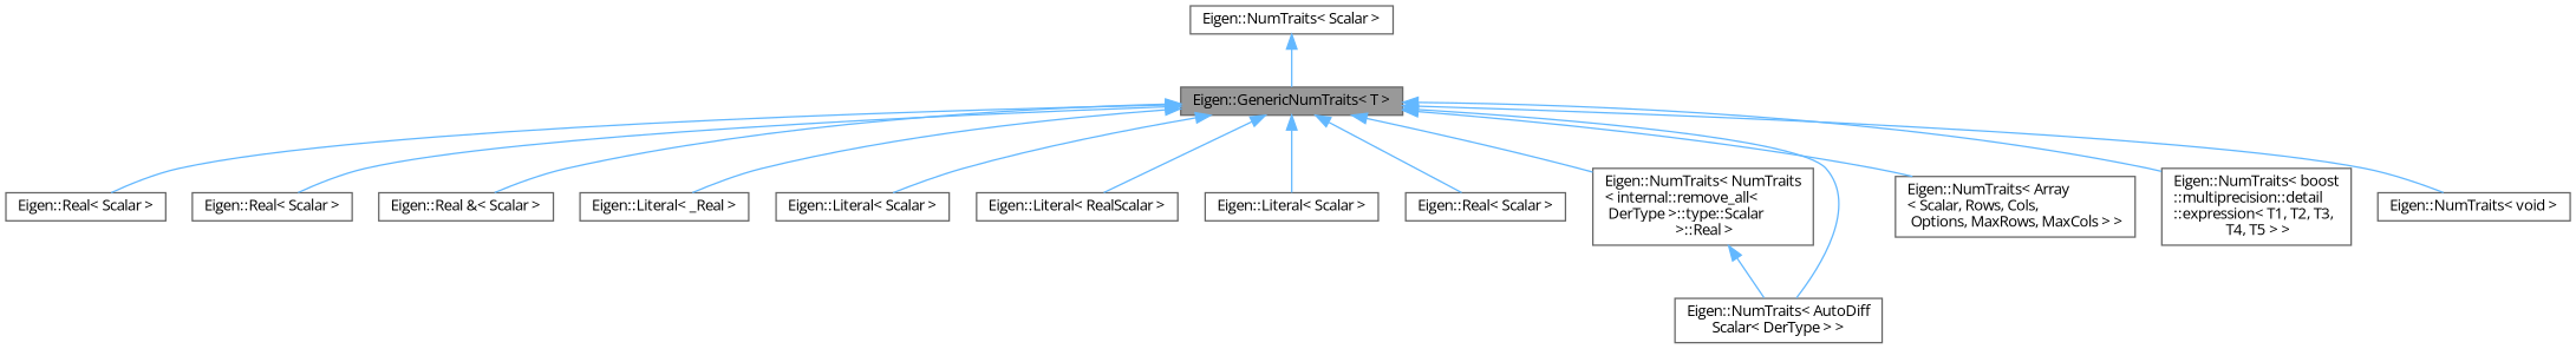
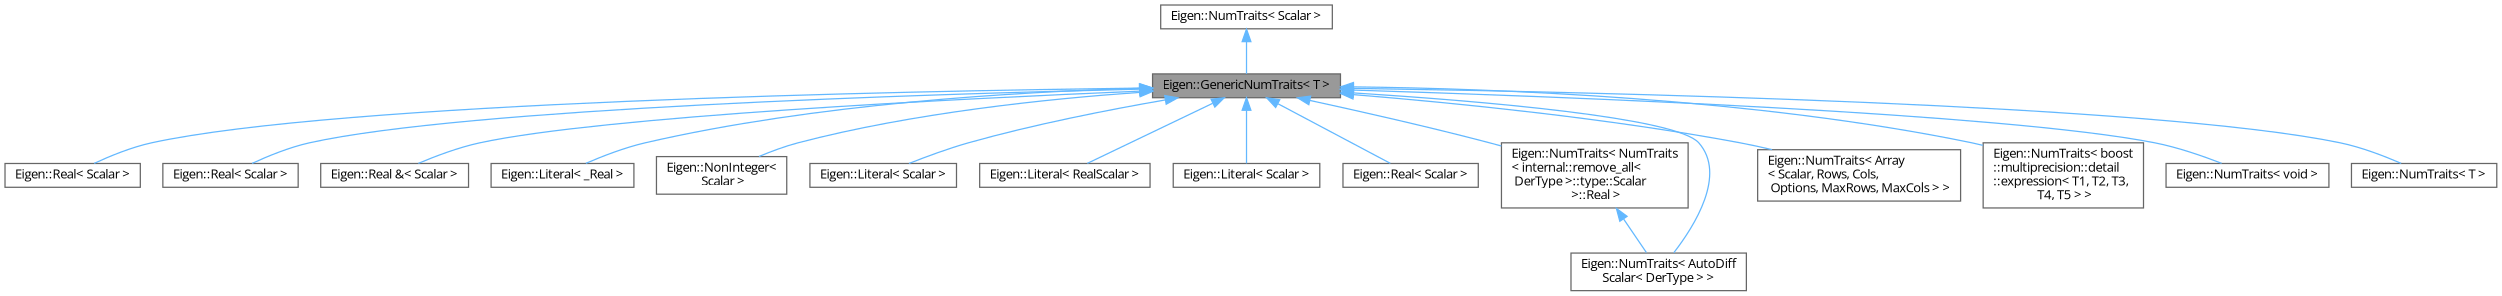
  digraph {
    fontname="Open Sans"
    rankdir=TB
    node [color=gray40 fillcolor=white fontname="Open Sans" fontsize=10 shape=box style=filled]
    edge [color=steelblue1 dir=back fontname="Open Sans" fontsize=10 labelfontname=Helvetica labelfontsize=10 style=solid]
    n1 [fillcolor=grey60 fontcolor=black height=0.2 label="Eigen::GenericNumTraits\< T \>" width=0.4]
    n2 [height=0.2 label="Eigen::Real\< Scalar \>" width=0.4]
    n3 [height=0.2 label="Eigen::Real\< Scalar \>" width=0.4]
    n4 [height=0.2 label="Eigen::Real &\< Scalar \>" width=0.4]
    n5 [height=0.2 label="Eigen::Literal\< _Real \>" width=0.4]
+   n6 [height=0.2 label="Eigen::NonInteger\<\l Scalar \>" width=0.4]
    n7 [height=0.2 label="Eigen::Literal\< Scalar \>" width=0.4]
    n8 [height=0.2 label="Eigen::Literal\< RealScalar \>" width=0.4]
    n9 [height=0.2 label="Eigen::Literal\< Scalar \>" width=0.4]
    n10 [height=0.2 label="Eigen::Real\< Scalar \>" width=0.4]
    n11 [height=0.2 label="Eigen::NumTraits\< NumTraits\l\< internal::remove_all\<\l DerType \>::type::Scalar\l \>::Real \>" width=0.4]
    n12 [height=0.2 label="Eigen::NumTraits\< AutoDiff\lScalar\< DerType \> \>" width=0.4]
    n13 [height=0.2 label="Eigen::NumTraits\< Array\l\< Scalar, Rows, Cols,\l Options, MaxRows, MaxCols \> \>" width=0.4]
    n14 [height=0.2 label="Eigen::NumTraits\< boost\l::multiprecision::detail\l::expression\< T1, T2, T3,\l T4, T5 \> \>" width=0.4]
    n15 [height=0.2 label="Eigen::NumTraits\< void \>" width=0.4]
+   n16 [height=0.2 label="Eigen::NumTraits\< T \>" width=0.4]
    n17 [height=0.2 label="Eigen::NumTraits\< Scalar \>" width=0.4]
    n1 -> n2
    n1 -> n3
    n1 -> n4
    n1 -> n5
+   n1 -> n6
    n1 -> n7
    n1 -> n8
    n1 -> n9
    n1 -> n10
    n1 -> n11
    n1 -> n12
    n1 -> n13
    n1 -> n14
    n1 -> n15
+   n1 -> n16
    n11 -> n12
    n17 -> n1
  }
